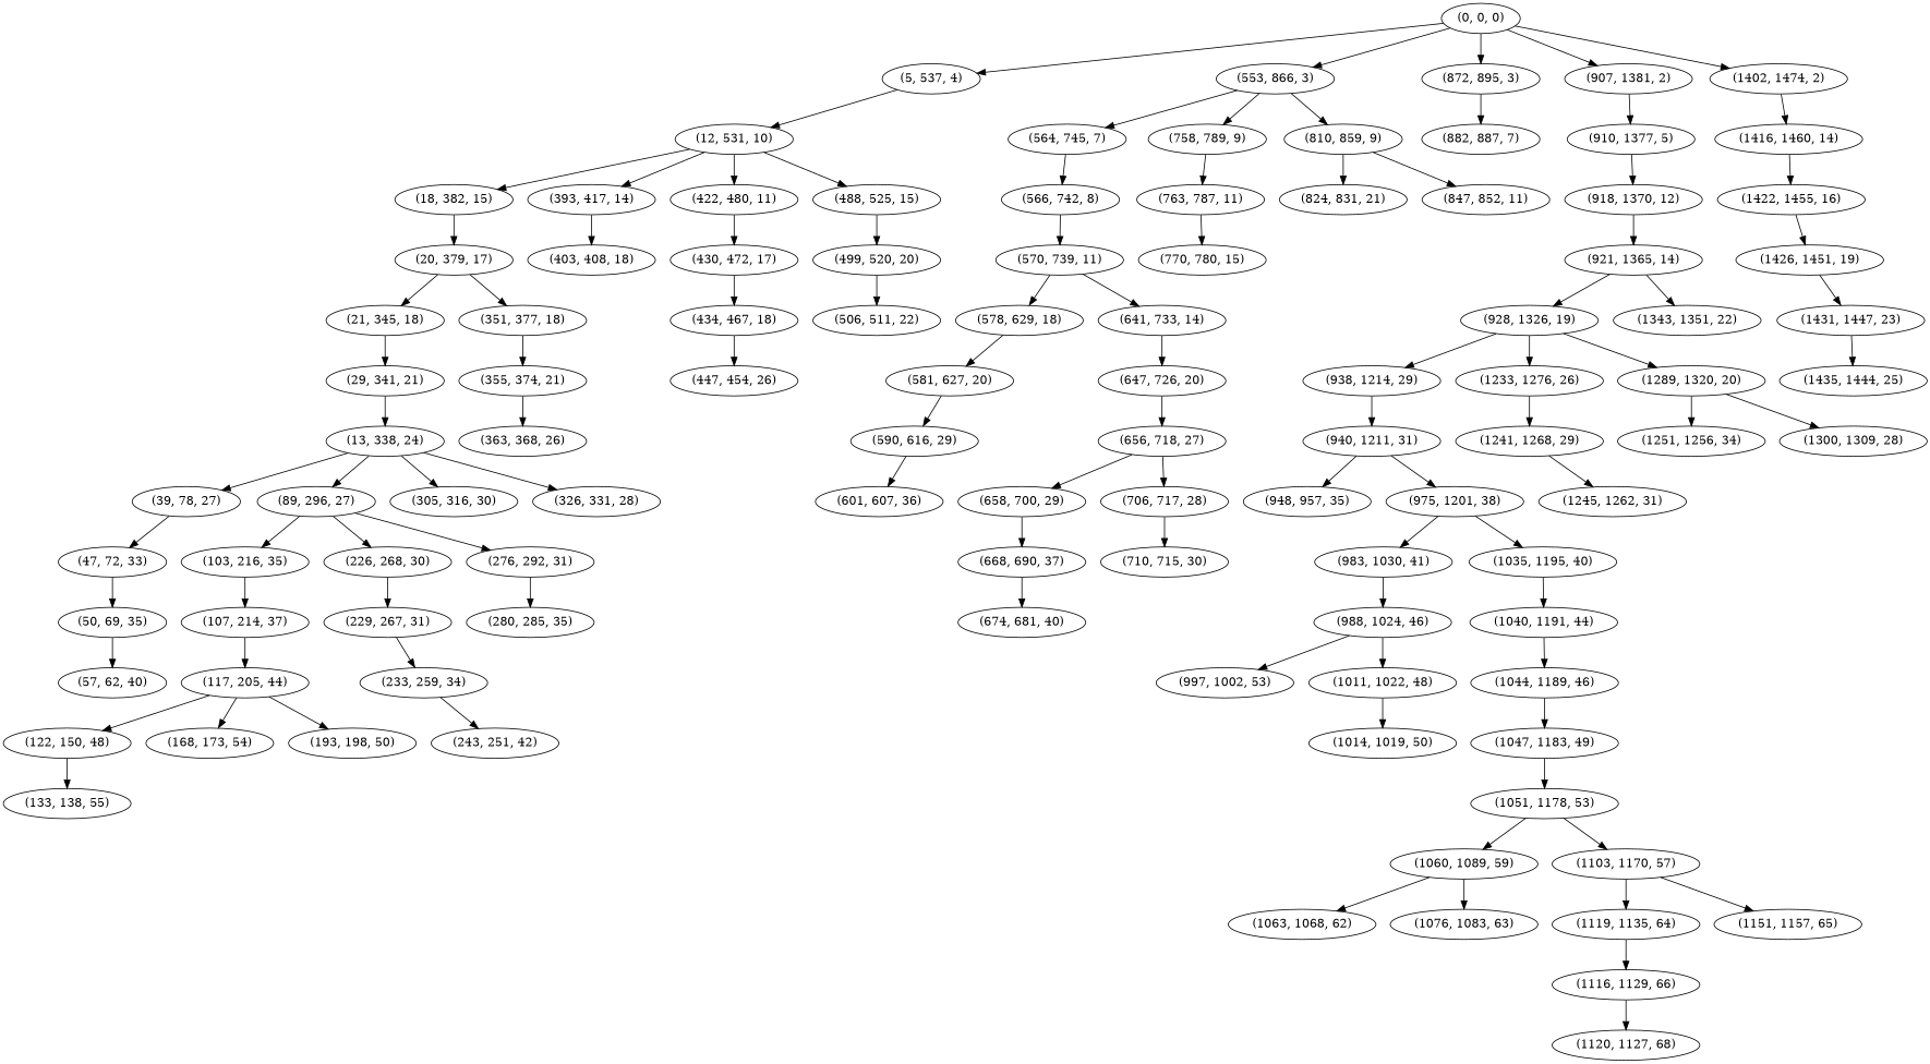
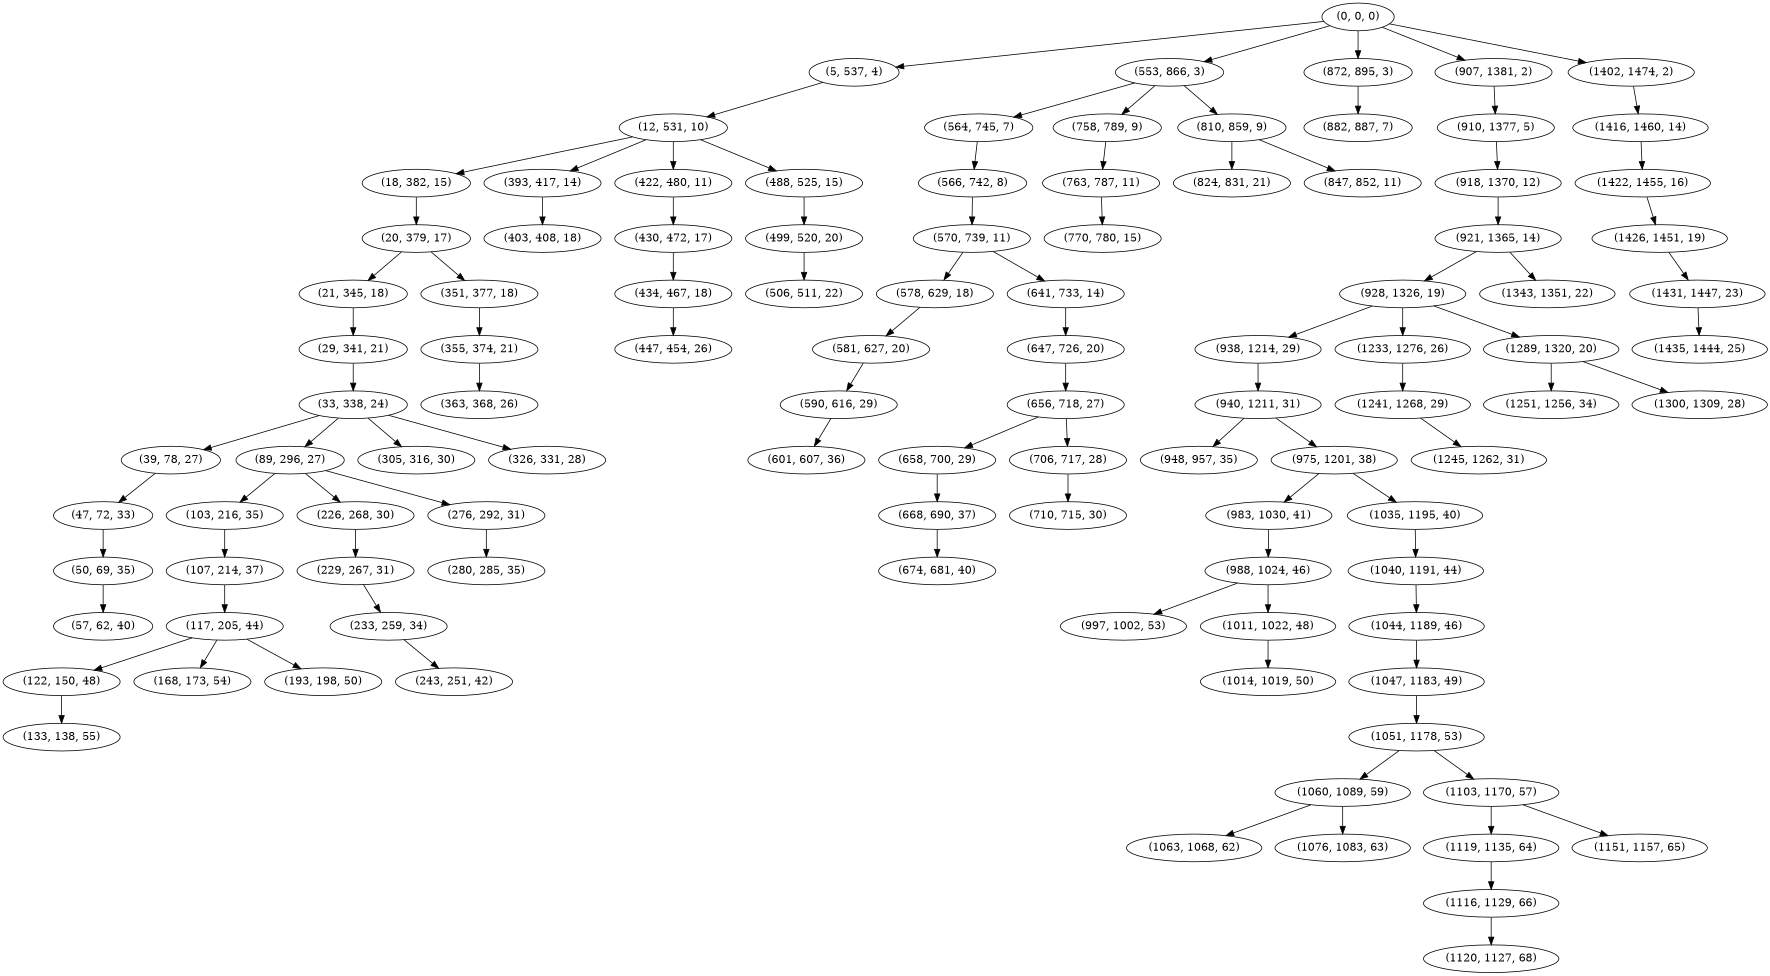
  digraph {
    "(0, 0, 0)"
    "(5, 537, 4)"
    "(553, 866, 3)"
    "(872, 895, 3)"
    "(907, 1381, 2)"
    "(1402, 1474, 2)"
    "(12, 531, 10)"
    "(564, 745, 7)"
    "(758, 789, 9)"
    "(810, 859, 9)"
    "(882, 887, 7)"
    "(910, 1377, 5)"
    "(1416, 1460, 14)"
    "(18, 382, 15)"
    "(393, 417, 14)"
    "(422, 480, 11)"
    "(488, 525, 15)"
    "(20, 379, 17)"
    "(403, 408, 18)"
    "(430, 472, 17)"
    "(499, 520, 20)"
    "(21, 345, 18)"
    "(351, 377, 18)"
    "(29, 341, 21)"
    "(355, 374, 21)"
-   "(33, 338, 24)" [label="(13, 338, 24)"]
+   "(33, 338, 24)"
    "(39, 78, 27)"
    "(89, 296, 27)"
    "(305, 316, 30)"
    "(326, 331, 28)"
    "(47, 72, 33)"
    "(103, 216, 35)"
    "(226, 268, 30)"
    "(276, 292, 31)"
    "(50, 69, 35)"
    "(57, 62, 40)"
    "(107, 214, 37)"
    "(229, 267, 31)"
    "(280, 285, 35)"
    "(117, 205, 44)"
    "(122, 150, 48)"
    "(168, 173, 54)"
    "(193, 198, 50)"
    "(133, 138, 55)"
    "(233, 259, 34)"
    "(243, 251, 42)"
    "(363, 368, 26)"
    "(434, 467, 18)"
    "(447, 454, 26)"
    "(506, 511, 22)"
    "(566, 742, 8)"
    "(763, 787, 11)"
    "(824, 831, 21)"
    "(847, 852, 11)"
    "(570, 739, 11)"
    "(578, 629, 18)"
    "(641, 733, 14)"
    "(581, 627, 20)"
    "(647, 726, 20)"
    "(590, 616, 29)"
    "(601, 607, 36)"
    "(656, 718, 27)"
    "(658, 700, 29)"
    "(706, 717, 28)"
    "(668, 690, 37)"
    "(710, 715, 30)"
    "(674, 681, 40)"
    "(770, 780, 15)"
    "(918, 1370, 12)"
    "(921, 1365, 14)"
    "(928, 1326, 19)"
    "(1343, 1351, 22)"
    "(938, 1214, 29)"
    "(1233, 1276, 26)"
    "(1289, 1320, 20)"
    "(940, 1211, 31)"
    "(1241, 1268, 29)"
    "(1251, 1256, 34)"
    "(1300, 1309, 28)"
    "(948, 957, 35)"
    "(975, 1201, 38)"
    "(983, 1030, 41)"
    "(1035, 1195, 40)"
    "(988, 1024, 46)"
    "(1040, 1191, 44)"
    "(997, 1002, 53)"
    "(1011, 1022, 48)"
    "(1014, 1019, 50)"
    "(1044, 1189, 46)"
    "(1047, 1183, 49)"
    "(1051, 1178, 53)"
    "(1060, 1089, 59)"
    "(1103, 1170, 57)"
    "(1063, 1068, 62)"
    "(1076, 1083, 63)"
    n96 [label="(1119, 1135, 64)"]
    "(1151, 1157, 65)"
    "(1116, 1129, 66)"
    "(1120, 1127, 68)"
    "(1245, 1262, 31)"
    "(1422, 1455, 16)"
    "(1426, 1451, 19)"
    "(1431, 1447, 23)"
    "(1435, 1444, 25)"
    "(0, 0, 0)" -> "(5, 537, 4)"
    "(0, 0, 0)" -> "(553, 866, 3)"
    "(0, 0, 0)" -> "(872, 895, 3)"
    "(0, 0, 0)" -> "(907, 1381, 2)"
    "(0, 0, 0)" -> "(1402, 1474, 2)"
    "(5, 537, 4)" -> "(12, 531, 10)"
    "(553, 866, 3)" -> "(564, 745, 7)"
    "(553, 866, 3)" -> "(758, 789, 9)"
    "(553, 866, 3)" -> "(810, 859, 9)"
    "(872, 895, 3)" -> "(882, 887, 7)"
    "(907, 1381, 2)" -> "(910, 1377, 5)"
    "(1402, 1474, 2)" -> "(1416, 1460, 14)"
    "(12, 531, 10)" -> "(18, 382, 15)"
    "(12, 531, 10)" -> "(393, 417, 14)"
    "(12, 531, 10)" -> "(422, 480, 11)"
    "(12, 531, 10)" -> "(488, 525, 15)"
    "(564, 745, 7)" -> "(566, 742, 8)"
    "(758, 789, 9)" -> "(763, 787, 11)"
    "(810, 859, 9)" -> "(824, 831, 21)"
    "(810, 859, 9)" -> "(847, 852, 11)"
    "(910, 1377, 5)" -> "(918, 1370, 12)"
    "(1416, 1460, 14)" -> "(1422, 1455, 16)"
    "(18, 382, 15)" -> "(20, 379, 17)"
    "(393, 417, 14)" -> "(403, 408, 18)"
    "(422, 480, 11)" -> "(430, 472, 17)"
    "(488, 525, 15)" -> "(499, 520, 20)"
    "(20, 379, 17)" -> "(21, 345, 18)"
    "(20, 379, 17)" -> "(351, 377, 18)"
    "(430, 472, 17)" -> "(434, 467, 18)"
    "(499, 520, 20)" -> "(506, 511, 22)"
    "(21, 345, 18)" -> "(29, 341, 21)"
    "(351, 377, 18)" -> "(355, 374, 21)"
    "(29, 341, 21)" -> "(33, 338, 24)"
    "(355, 374, 21)" -> "(363, 368, 26)"
    "(33, 338, 24)" -> "(39, 78, 27)"
    "(33, 338, 24)" -> "(89, 296, 27)"
    "(33, 338, 24)" -> "(305, 316, 30)"
    "(33, 338, 24)" -> "(326, 331, 28)"
    "(39, 78, 27)" -> "(47, 72, 33)"
    "(89, 296, 27)" -> "(103, 216, 35)"
    "(89, 296, 27)" -> "(226, 268, 30)"
    "(89, 296, 27)" -> "(276, 292, 31)"
    "(47, 72, 33)" -> "(50, 69, 35)"
    "(103, 216, 35)" -> "(107, 214, 37)"
    "(226, 268, 30)" -> "(229, 267, 31)"
    "(276, 292, 31)" -> "(280, 285, 35)"
    "(50, 69, 35)" -> "(57, 62, 40)"
    "(107, 214, 37)" -> "(117, 205, 44)"
    "(229, 267, 31)" -> "(233, 259, 34)"
    "(117, 205, 44)" -> "(122, 150, 48)"
    "(117, 205, 44)" -> "(168, 173, 54)"
    "(117, 205, 44)" -> "(193, 198, 50)"
    "(122, 150, 48)" -> "(133, 138, 55)"
    "(233, 259, 34)" -> "(243, 251, 42)"
    "(434, 467, 18)" -> "(447, 454, 26)"
    "(566, 742, 8)" -> "(570, 739, 11)"
    "(763, 787, 11)" -> "(770, 780, 15)"
    "(570, 739, 11)" -> "(578, 629, 18)"
    "(570, 739, 11)" -> "(641, 733, 14)"
    "(578, 629, 18)" -> "(581, 627, 20)"
    "(641, 733, 14)" -> "(647, 726, 20)"
    "(581, 627, 20)" -> "(590, 616, 29)"
    "(647, 726, 20)" -> "(656, 718, 27)"
    "(590, 616, 29)" -> "(601, 607, 36)"
    "(656, 718, 27)" -> "(658, 700, 29)"
    "(656, 718, 27)" -> "(706, 717, 28)"
    "(658, 700, 29)" -> "(668, 690, 37)"
    "(706, 717, 28)" -> "(710, 715, 30)"
    "(668, 690, 37)" -> "(674, 681, 40)"
    "(918, 1370, 12)" -> "(921, 1365, 14)"
    "(921, 1365, 14)" -> "(928, 1326, 19)"
    "(921, 1365, 14)" -> "(1343, 1351, 22)"
    "(928, 1326, 19)" -> "(938, 1214, 29)"
    "(928, 1326, 19)" -> "(1233, 1276, 26)"
    "(928, 1326, 19)" -> "(1289, 1320, 20)"
    "(938, 1214, 29)" -> "(940, 1211, 31)"
    "(1233, 1276, 26)" -> "(1241, 1268, 29)"
    "(1289, 1320, 20)" -> "(1251, 1256, 34)"
    "(1289, 1320, 20)" -> "(1300, 1309, 28)"
    "(940, 1211, 31)" -> "(948, 957, 35)"
    "(940, 1211, 31)" -> "(975, 1201, 38)"
    "(1241, 1268, 29)" -> "(1245, 1262, 31)"
    "(975, 1201, 38)" -> "(983, 1030, 41)"
    "(975, 1201, 38)" -> "(1035, 1195, 40)"
    "(983, 1030, 41)" -> "(988, 1024, 46)"
    "(1035, 1195, 40)" -> "(1040, 1191, 44)"
    "(988, 1024, 46)" -> "(997, 1002, 53)"
    "(988, 1024, 46)" -> "(1011, 1022, 48)"
    "(1040, 1191, 44)" -> "(1044, 1189, 46)"
    "(1011, 1022, 48)" -> "(1014, 1019, 50)"
    "(1044, 1189, 46)" -> "(1047, 1183, 49)"
    "(1047, 1183, 49)" -> "(1051, 1178, 53)"
    "(1051, 1178, 53)" -> "(1060, 1089, 59)"
    "(1051, 1178, 53)" -> "(1103, 1170, 57)"
    "(1060, 1089, 59)" -> "(1063, 1068, 62)"
    "(1060, 1089, 59)" -> "(1076, 1083, 63)"
    "(1103, 1170, 57)" -> n96
    "(1103, 1170, 57)" -> "(1151, 1157, 65)"
    n96 -> "(1116, 1129, 66)"
    "(1116, 1129, 66)" -> "(1120, 1127, 68)"
    "(1422, 1455, 16)" -> "(1426, 1451, 19)"
    "(1426, 1451, 19)" -> "(1431, 1447, 23)"
    "(1431, 1447, 23)" -> "(1435, 1444, 25)"
  }
